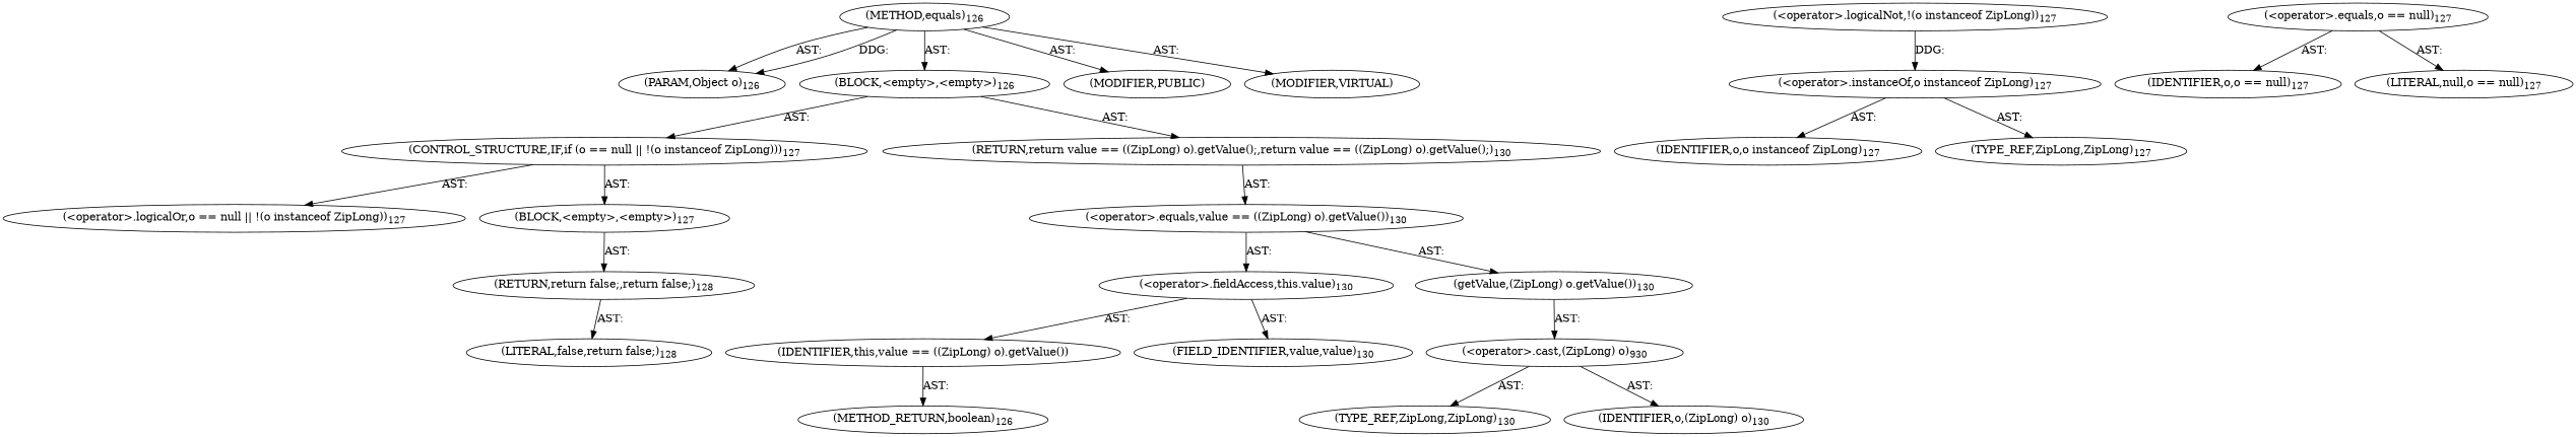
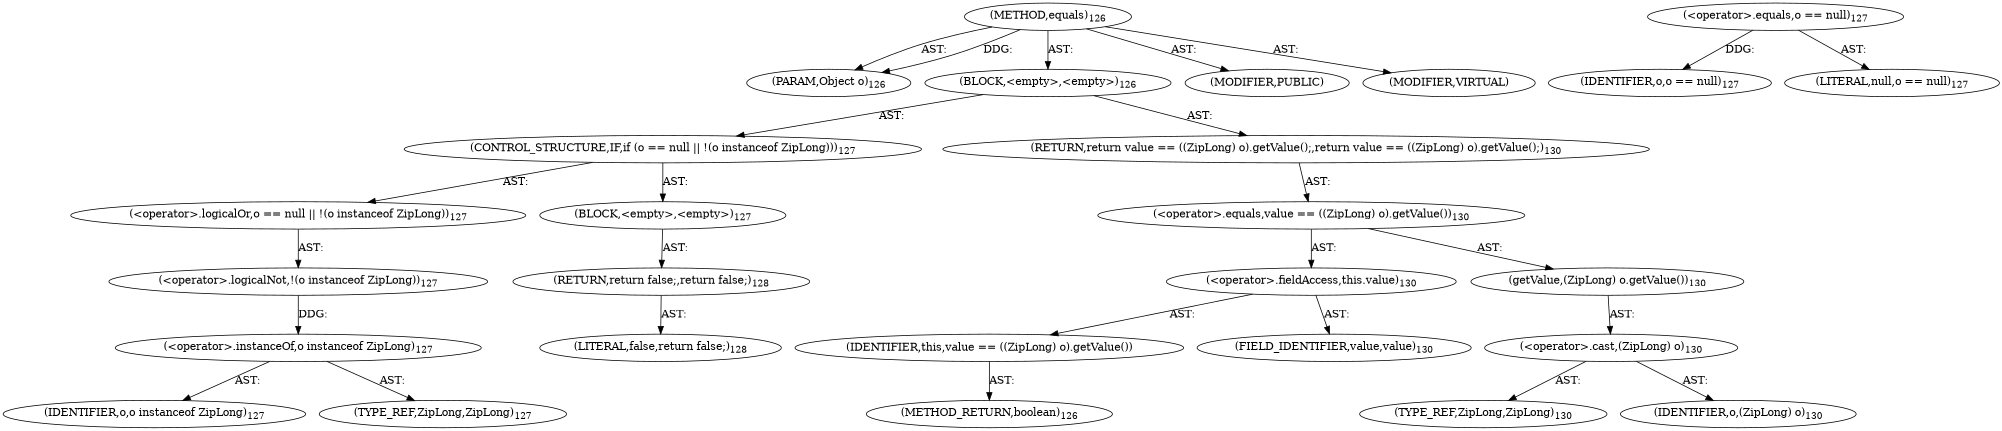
  digraph {
    n1 [label=<(METHOD,equals)<SUB>126</SUB>>]
    n2 [label=<(PARAM,Object o)<SUB>126</SUB>>]
    n3 [label=<(BLOCK,&lt;empty&gt;,&lt;empty&gt;)<SUB>126</SUB>>]
    n4 [label=<(MODIFIER,PUBLIC)>]
    n5 [label=<(MODIFIER,VIRTUAL)>]
    n6 [label=<(CONTROL_STRUCTURE,IF,if (o == null || !(o instanceof ZipLong)))<SUB>127</SUB>>]
    n7 [label=<(RETURN,return value == ((ZipLong) o).getValue();,return value == ((ZipLong) o).getValue();)<SUB>130</SUB>>]
    n8 [label=<(METHOD_RETURN,boolean)<SUB>126</SUB>>]
    n9 [label=<(&lt;operator&gt;.logicalOr,o == null || !(o instanceof ZipLong))<SUB>127</SUB>>]
    n10 [label=<(BLOCK,&lt;empty&gt;,&lt;empty&gt;)<SUB>127</SUB>>]
    n11 [label=<(&lt;operator&gt;.equals,value == ((ZipLong) o).getValue())<SUB>130</SUB>>]
    n12 [label=<(&lt;operator&gt;.logicalNot,!(o instanceof ZipLong))<SUB>127</SUB>>]
    n13 [label=<(RETURN,return false;,return false;)<SUB>128</SUB>>]
    n14 [label=<(&lt;operator&gt;.equals,o == null)<SUB>127</SUB>>]
    n15 [label=<(IDENTIFIER,o,o == null)<SUB>127</SUB>>]
    n16 [label=<(LITERAL,null,o == null)<SUB>127</SUB>>]
    n17 [label=<(&lt;operator&gt;.instanceOf,o instanceof ZipLong)<SUB>127</SUB>>]
    n18 [label=<(IDENTIFIER,o,o instanceof ZipLong)<SUB>127</SUB>>]
    n19 [label=<(TYPE_REF,ZipLong,ZipLong)<SUB>127</SUB>>]
    n20 [label=<(LITERAL,false,return false;)<SUB>128</SUB>>]
    n21 [label=<(&lt;operator&gt;.fieldAccess,this.value)<SUB>130</SUB>>]
    n22 [label=<(getValue,(ZipLong) o.getValue())<SUB>130</SUB>>]
    n23 [label=<(IDENTIFIER,this,value == ((ZipLong) o).getValue())>]
    n24 [label=<(FIELD_IDENTIFIER,value,value)<SUB>130</SUB>>]
-   n25 [label=<(&lt;operator&gt;.cast,(ZipLong) o)<SUB>930</SUB>>]
+   n25 [label=<(&lt;operator&gt;.cast,(ZipLong) o)<SUB>130</SUB>>]
    n26 [label=<(TYPE_REF,ZipLong,ZipLong)<SUB>130</SUB>>]
    n27 [label=<(IDENTIFIER,o,(ZipLong) o)<SUB>130</SUB>>]
    n1 -> n2 [label="AST: "]
    n1 -> n2 [label="DDG: "]
    n1 -> n3 [label="AST: "]
    n1 -> n4 [label="AST: "]
    n1 -> n5 [label="AST: "]
    n3 -> n6 [label="AST: "]
    n3 -> n7 [label="AST: "]
    n6 -> n9 [label="AST: "]
    n6 -> n10 [label="AST: "]
    n7 -> n11 [label="AST: "]
+   n9 -> n12 [label="AST: "]
    n10 -> n13 [label="AST: "]
    n11 -> n21 [label="AST: "]
    n11 -> n22 [label="AST: "]
    n12 -> n17 [label="DDG: "]
    n13 -> n20 [label="AST: "]
-   n14 -> n15 [label="AST: "]
+   n14 -> n15 [label="DDG: "]
    n14 -> n16 [label="AST: "]
    n17 -> n18 [label="AST: "]
    n17 -> n19 [label="AST: "]
    n21 -> n23 [label="AST: "]
    n21 -> n24 [label="AST: "]
    n22 -> n25 [label="AST: "]
    n23 -> n8 [label="AST: "]
    n25 -> n26 [label="AST: "]
    n25 -> n27 [label="AST: "]
  }
